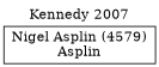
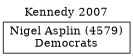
  digraph {
    label="Kennedy 2007"
    labelloc=t
    mclimit=10
-   n1 [label="Nigel Asplin (4579)\nAsplin" shape=box style=filled fillcolor=white]
+   n1 [label="Nigel Asplin (4579)\nDemocrats" shape=box style=filled fillcolor=white]
  }
